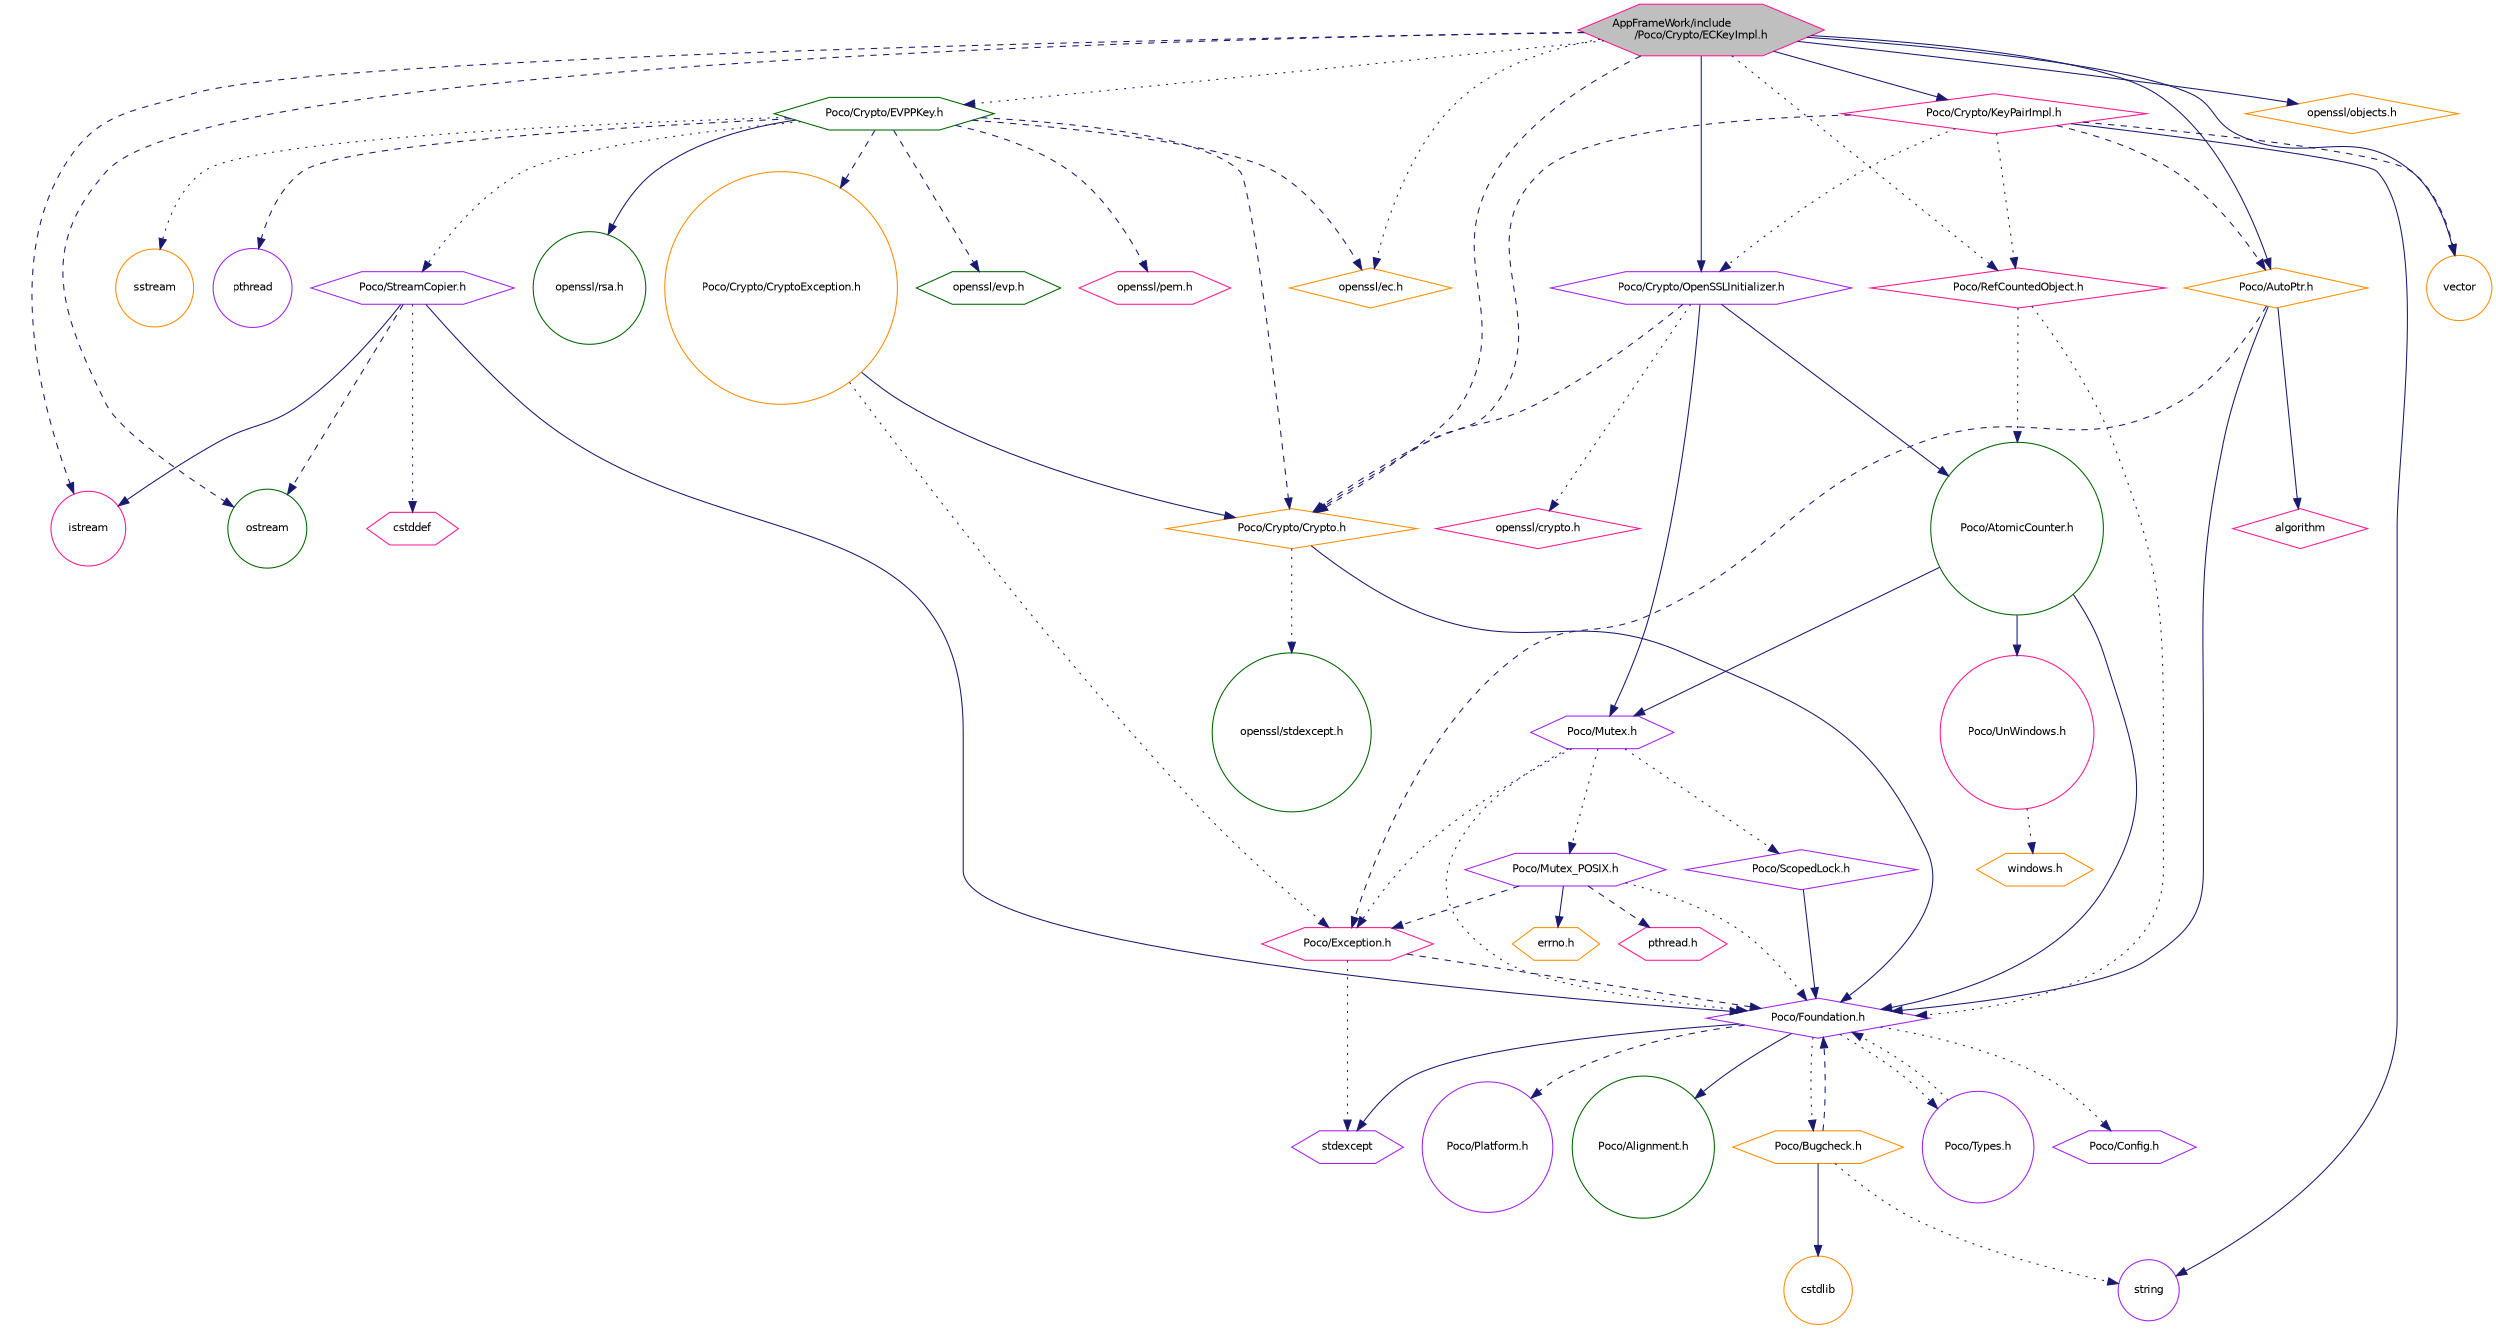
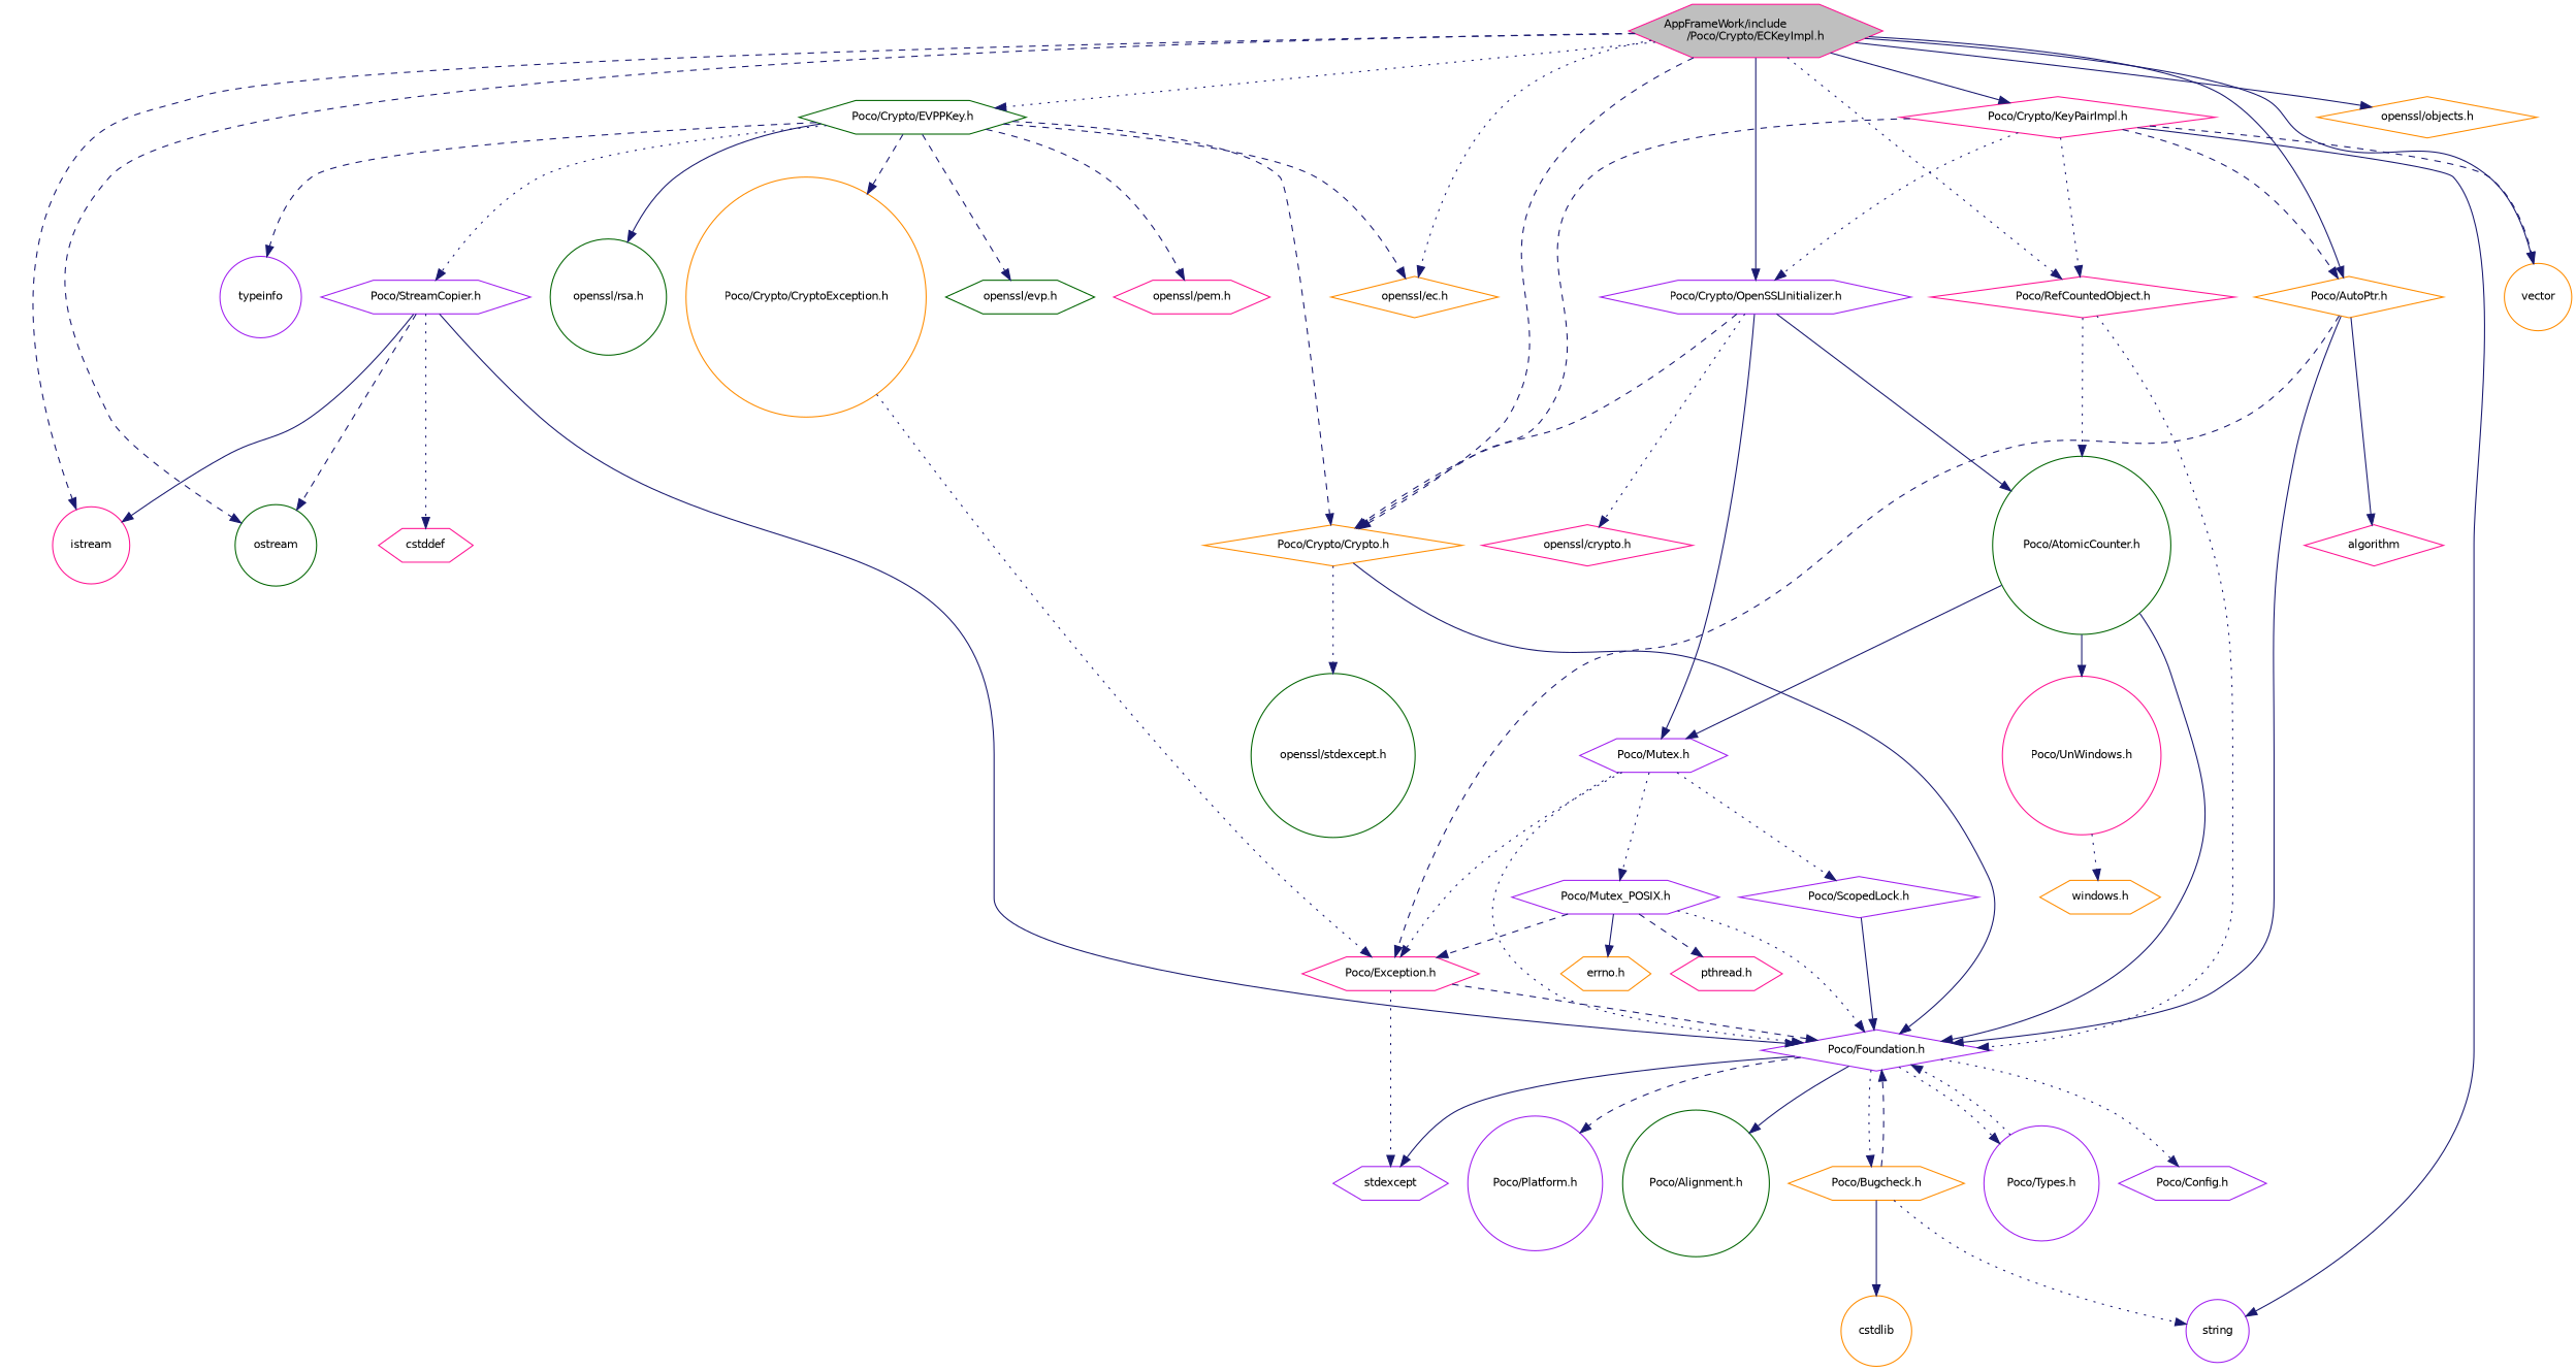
  digraph {
    node [color=purple fillcolor=white fontname=Helvetica fontsize=10 shape=hexagon style=filled]
    edge [color=midnightblue fontname=Helvetica fontsize=10 labelfontname=Helvetica labelfontsize=10 style=dotted]
    n1 [color=deeppink fillcolor=grey75 fontcolor=black height=0.2 label="AppFrameWork/include\l/Poco/Crypto/ECKeyImpl.h" width=0.4]
    n2 [color=darkorange height=0.2 label="Poco/Crypto/Crypto.h" shape=diamond width=0.4]
    n3 [color=darkgreen height=0.2 label="Poco/Crypto/EVPPKey.h" width=0.4]
    n4 [color=deeppink height=0.2 label=istream shape=circle width=0.4]
    n5 [color=darkgreen height=0.2 label=ostream shape=circle width=0.4]
    n6 [color=darkorange height=0.2 label="openssl/ec.h" shape=diamond width=0.4]
    n7 [color=deeppink height=0.2 label="Poco/Crypto/KeyPairImpl.h" shape=diamond width=0.4]
    n8 [height=0.2 label="Poco/Crypto/OpenSSLInitializer.h" width=0.4]
    n9 [color=deeppink height=0.2 label="Poco/RefCountedObject.h" shape=diamond width=0.4]
    n10 [color=darkorange height=0.2 label="Poco/AutoPtr.h" shape=diamond width=0.4]
    n11 [color=darkorange height=0.2 label=vector shape=circle width=0.4]
    n12 [color=darkorange height=0.2 label="openssl/objects.h" shape=diamond width=0.4]
    n13 [height=0.2 label="Poco/Foundation.h" shape=diamond width=0.4]
    n14 [color=darkgreen height=0.2 label="openssl/stdexcept.h" shape=circle width=0.4]
    n15 [color=darkorange height=0.2 label="Poco/Crypto/CryptoException.h" shape=circle width=0.4]
    n16 [height=0.2 label="Poco/StreamCopier.h" width=0.4]
    n17 [color=darkgreen height=0.2 label="openssl/rsa.h" shape=circle width=0.4]
    n18 [color=darkgreen height=0.2 label="openssl/evp.h" width=0.4]
    n19 [color=deeppink height=0.2 label="openssl/pem.h" width=0.4]
-   n20 [color=darkorange height=0.2 label=sstream shape=circle width=0.4]
-   n21 [height=0.2 label=pthread shape=circle width=0.4]
+   n21 [height=0.2 label=typeinfo shape=circle width=0.4]
    n22 [height=0.2 label=string shape=circle width=0.4]
    n23 [height=0.2 label="Poco/Mutex.h" width=0.4]
    n24 [color=darkgreen height=0.2 label="Poco/AtomicCounter.h" shape=circle width=0.4]
    n25 [color=deeppink height=0.2 label="openssl/crypto.h" shape=diamond width=0.4]
    n26 [color=deeppink height=0.2 label="Poco/Exception.h" width=0.4]
    n27 [color=deeppink height=0.2 label=algorithm shape=diamond width=0.4]
    n28 [height=0.2 label="Poco/Config.h" width=0.4]
    n29 [height=0.2 label="Poco/Platform.h" shape=circle width=0.4]
    n30 [color=darkgreen height=0.2 label="Poco/Alignment.h" shape=circle width=0.4]
    n31 [color=darkorange height=0.2 label="Poco/Bugcheck.h" width=0.4]
    n32 [height=0.2 label="Poco/Types.h" shape=circle width=0.4]
    n33 [height=0.2 label=stdexcept width=0.4]
    n34 [color=darkorange height=0.2 label=cstdlib shape=circle width=0.4]
    n35 [color=deeppink height=0.2 label=cstddef width=0.4]
    n36 [height=0.2 label="Poco/ScopedLock.h" shape=diamond width=0.4]
    n37 [height=0.2 label="Poco/Mutex_POSIX.h" width=0.4]
    n38 [color=deeppink height=0.2 label="Poco/UnWindows.h" shape=circle width=0.4]
    n39 [color=deeppink height=0.2 label="pthread.h" width=0.4]
    n40 [color=darkorange height=0.2 label="errno.h" width=0.4]
    n41 [color=darkorange height=0.2 label="windows.h" width=0.4]
    n1 -> n2 [style=dashed]
    n1 -> n3
    n1 -> n4 [style=dashed]
    n1 -> n5 [style=dashed]
    n1 -> n6
    n1 -> n7 [style=solid]
    n1 -> n8 [style=solid]
    n1 -> n9
    n1 -> n10 [style=solid]
    n1 -> n11 [style=solid]
    n1 -> n12 [style=solid]
    n2 -> n13 [style=solid]
    n2 -> n14
    n3 -> n2 [style=dashed]
    n3 -> n6 [style=dashed]
    n3 -> n15 [style=dashed]
    n3 -> n16
    n3 -> n17 [style=solid]
    n3 -> n18 [style=dashed]
    n3 -> n19 [style=dashed]
-   n3 -> n20
    n3 -> n21 [style=dashed]
    n7 -> n2 [style=dashed]
    n7 -> n8
    n7 -> n9
    n7 -> n10 [style=dashed]
    n7 -> n11 [style=dashed]
    n7 -> n22 [style=solid]
    n8 -> n2 [style=dashed]
    n8 -> n23 [style=solid]
    n8 -> n24 [style=solid]
    n8 -> n25
    n9 -> n13
    n9 -> n24
    n10 -> n13 [style=solid]
    n10 -> n26 [style=dashed]
    n10 -> n27 [style=solid]
    n13 -> n28
    n13 -> n29 [style=dashed]
    n13 -> n30 [style=solid]
    n13 -> n31
    n13 -> n32
    n13 -> n33 [style=solid]
-   n15 -> n2 [style=solid]
    n15 -> n26
    n16 -> n4 [style=solid]
    n16 -> n5 [style=dashed]
    n16 -> n13 [style=solid]
    n16 -> n35
    n23 -> n13
    n23 -> n26
    n23 -> n36
    n23 -> n37
    n24 -> n13 [style=solid]
    n24 -> n23 [style=solid]
    n24 -> n38 [style=solid]
    n26 -> n13 [style=dashed]
    n26 -> n33
    n31 -> n13 [style=dashed]
    n31 -> n22
    n31 -> n34 [style=solid]
    n32 -> n13
    n36 -> n13 [style=solid]
    n37 -> n13
    n37 -> n26 [style=dashed]
    n37 -> n39 [style=dashed]
    n37 -> n40 [style=solid]
    n38 -> n41
  }
